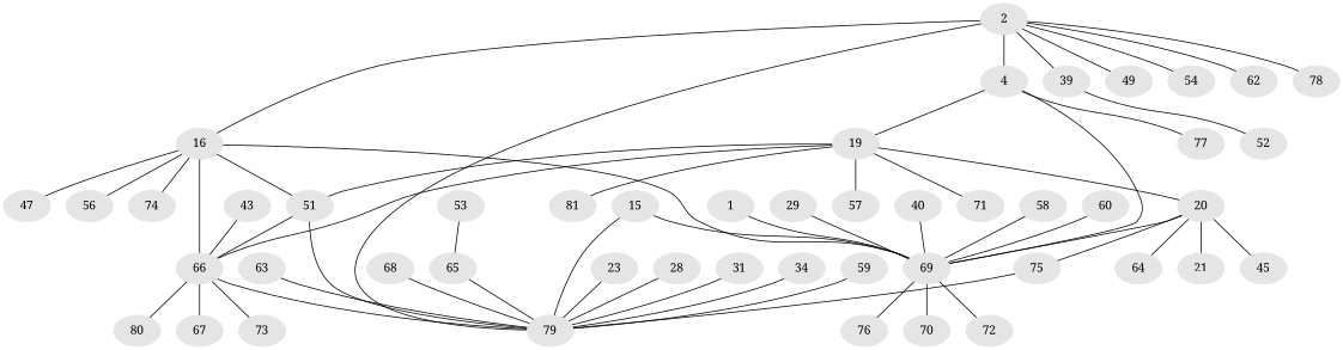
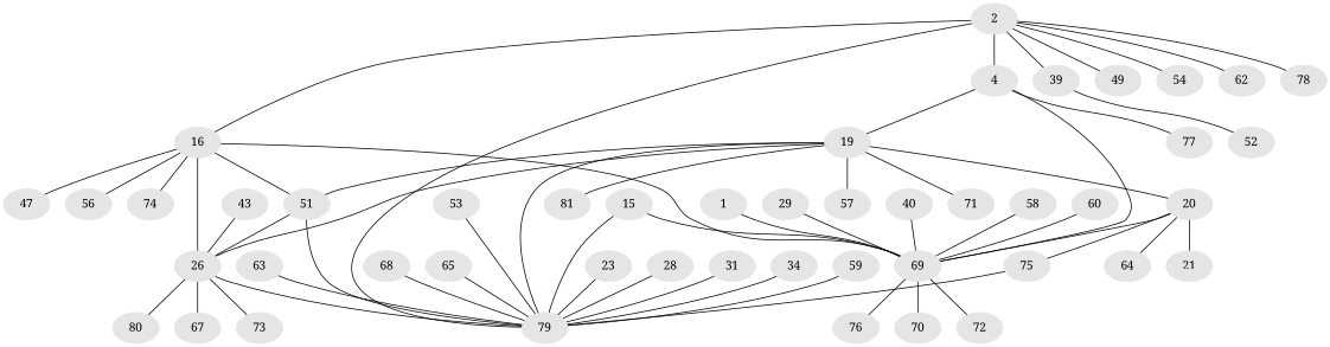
  graph {
    fontname="Noto Serif"
    node [color=gray90 fontname="Noto Serif" style=filled]
    edge [fontname="Noto Serif"]
    2 [super="+1"]
    4 [super="+3"]
    16 [super="+15"]
    39
    49
    54
    62 [super="+46"]
    78
    79 [super="+25+12"]
    19 [super="+18"]
    69 [super="+55"]
    77
    47
    51 [super="+50+30+32+33+48"]
    56
-   66 [super="+13+14"]
+   66 [super="+13+14" label=26]
    74
    52
    20 [super="+17"]
    57
    71
    81
    70
    72
    76 [super="+36+37"]
    n26 [label=1]
    n27 [label=15 super="+9"]
    67
    73
    80
    21
-   45
    64 [super="+61"]
    75
    23
    28
    29
    31
    34
    40
    43
    53
    58
    59
    60 [super="+44"]
    63
    65
    68
    2 -- 4 [weight=4]
    2 -- 16
    2 -- 39
    2 -- 49
    2 -- 54
    2 -- 62
    2 -- 78
    2 -- 79
    4 -- 19
    4 -- 69
    4 -- 77
    16 -- 69
    16 -- 47
    16 -- 51
    16 -- 56
    16 -- 66 [weight=4]
    16 -- 74
    39 -- 52
+   19 -- 79 [weight=2]
    19 -- 51
    19 -- 66 [weight=2]
    19 -- 20 [weight=4]
    19 -- 57
    19 -- 71
    19 -- 81
    69 -- 70
    69 -- 72
    69 -- 76
    51 -- 79 [weight=2]
    51 -- 66
    66 -- 79
    66 -- 67
    66 -- 73
    66 -- 80
    20 -- 69 [weight=2]
    20 -- 21
-   20 -- 45
    20 -- 64
    20 -- 75
    n26 -- 69 [weight=3]
    n27 -- 79 [weight=4]
    n27 -- 69 [weight=2]
    75 -- 79
    23 -- 79
    28 -- 79
    29 -- 69
    31 -- 79
    34 -- 79
    40 -- 69
    43 -- 66
-   53 -- 65
+   53 -- 79
    58 -- 69
    59 -- 79
    60 -- 69
    63 -- 79
    65 -- 79
    68 -- 79
  }
